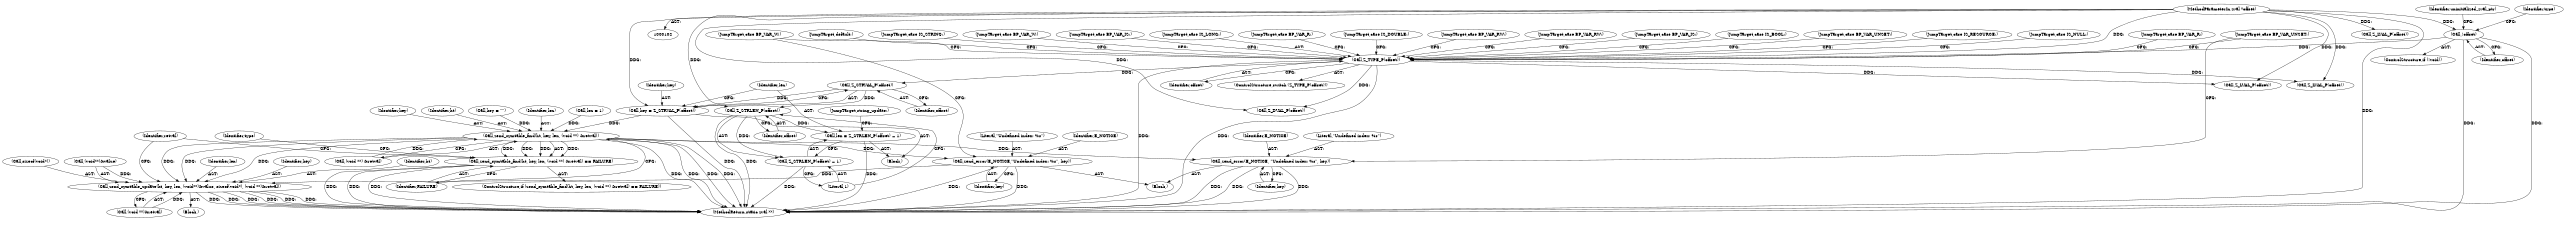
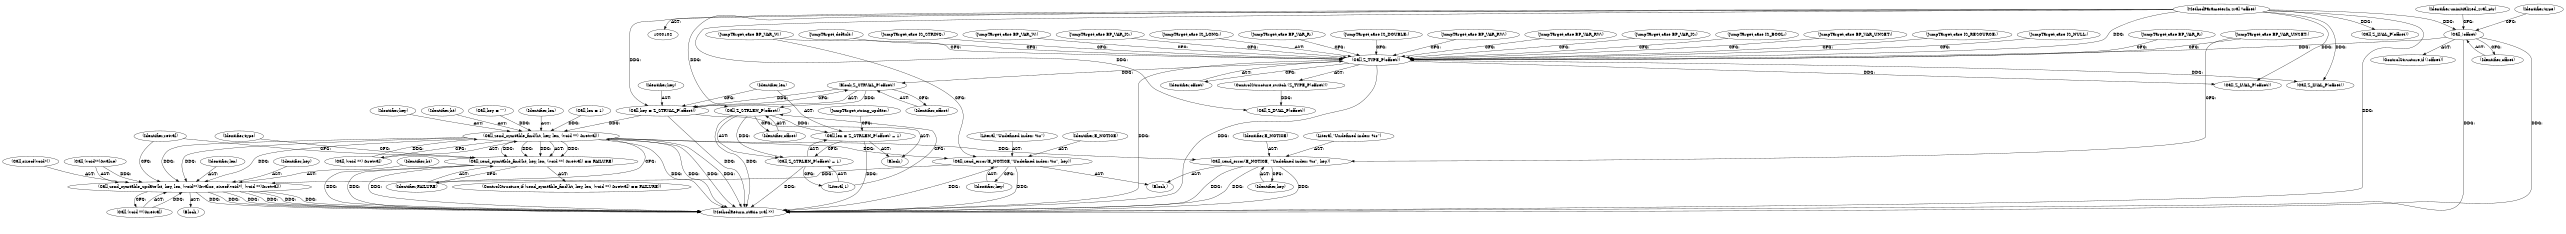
  digraph {
-   n1 [label="(Call,Z_STRVAL_P(offset))"]
+   n1 [label="(Block,Z_STRVAL_P(offset))"]
    n2 [label="(Call,key = Z_STRVAL_P(offset))"]
    n3 [label="(Call,Z_STRLEN_P(offset))"]
    n4 [label="(Identifier,offset)"]
    n5 [label="(MethodReturn,static zval **)"]
    n6 [label="(Call,zend_symtable_find(ht, key, len, (void **) &retval))"]
    n7 [label="(Block,)"]
    n8 [label="(Call,len = Z_STRLEN_P(offset) + 1)"]
    n9 [label="(Call,Z_STRLEN_P(offset) + 1)"]
    n10 [label="(Identifier,offset)"]
    n11 [label="(Call,Z_TYPE_P(offset))"]
    n12 [label="(Call,Z_DVAL_P(offset))"]
    n13 [label="(Call,Z_LVAL_P(offset))"]
    n14 [label="(ControlStructure,switch (Z_TYPE_P(offset)))"]
    n15 [label="(Call,Z_LVAL_P(offset))"]
    n16 [label="(Identifier,offset)"]
    n17 [label="(Call,!offset)"]
-   n18 [label="(ControlStructure,if (!void))"]
+   n18 [label="(ControlStructure,if (!offset))"]
    n19 [label="(Identifier,offset)"]
    n20 [label="(MethodParameterIn,zval *offset)"]
    n21 [label="(Call,Z_LVAL_P(offset))"]
    1000102
    n23 [label="(Call,zend_symtable_find(ht, key, len, (void **) &retval) == FAILURE)"]
    n24 [label="(Call,zend_error(E_NOTICE, \"Undefined index: %s\", key))"]
    n25 [label="(Call,zend_error(E_NOTICE,\"Undefined index: %s\", key))"]
    n26 [label="(Call,zend_symtable_update(ht, key, len, (void**)&value, sizeof(void*), (void **)&retval))"]
    n27 [label="(Call,(void **) &retval)"]
    n28 [label="(ControlStructure,if (zend_symtable_find(ht, key, len, (void **) &retval) == FAILURE))"]
    n29 [label="(Identifier,FAILURE)"]
    n30 [label="(Block,)"]
    n31 [label="(Identifier,key)"]
    n32 [label="(Identifier,key)"]
    n33 [label="(Call,(void **)&retval)"]
    n34 [label="(Block,)"]
    n35 [label="(Literal,1)"]
    n36 [label="(Call,(void**)&value)"]
    n37 [label="(JumpTarget,case BP_VAR_IS:)"]
    n38 [label="(JumpTarget,case IS_LONG:)"]
    n39 [label="(JumpTarget,case BP_VAR_UNSET:)"]
    n40 [label="(Identifier,type)"]
    n41 [label="(Identifier,len)"]
    n42 [label="(Identifier,type)"]
    n43 [label="(JumpTarget,case BP_VAR_R:)"]
    n44 [label="(JumpTarget,case IS_DOUBLE:)"]
    n45 [label="(Identifier,ht)"]
    n46 [label="(JumpTarget,case BP_VAR_W:)"]
    n47 [label="(Call,key = \"\")"]
    n48 [label="(Identifier,E_NOTICE)"]
    n49 [label="(JumpTarget,case BP_VAR_RW:)"]
    n50 [label="(Call,sizeof(void*))"]
    n51 [label="(Call,len = 1)"]
    n52 [label="(JumpTarget,case BP_VAR_RW:)"]
    n53 [label="(Identifier,uninitialized_zval_ptr)"]
    n54 [label="(Identifier,len)"]
    n55 [label="(JumpTarget,case BP_VAR_IS:)"]
    n56 [label="(Literal,\"Undefined index: %s\")"]
    n57 [label="(Identifier,key)"]
    n58 [label="(JumpTarget,case IS_BOOL:)"]
    n59 [label="(Identifier,key)"]
    n60 [label="(Identifier,len)"]
    n61 [label="(JumpTarget,case BP_VAR_UNSET:)"]
    n62 [label="(Identifier,retval)"]
    n63 [label="(JumpTarget,case IS_RESOURCE:)"]
    n64 [label="(JumpTarget,case IS_NULL:)"]
    n65 [label="(JumpTarget,case BP_VAR_R:)"]
    n66 [label="(JumpTarget,string_update:)"]
    n67 [label="(JumpTarget,default:)"]
    n68 [label="(Identifier,E_NOTICE)"]
    n69 [label="(JumpTarget,case IS_STRING:)"]
    n70 [label="(Literal,\"Undefined index: %s\")"]
    n71 [label="(Identifier,key)"]
    n72 [label="(Identifier,ht)"]
    n73 [label="(JumpTarget,case BP_VAR_W:)"]
    n1 -> n2 [label="AST: "]
    n1 -> n2 [label="DDG: "]
    n1 -> n3 [label="DDG: "]
    n1 -> n4 [label="CFG: "]
    n2 -> n1 [label="CFG: "]
    n2 -> n5 [label="DDG: "]
    n2 -> n6 [label="DDG: "]
    n2 -> n7 [label="AST: "]
    n3 -> n5 [label="DDG: "]
    n3 -> n8 [label="DDG: "]
    n3 -> n9 [label="AST: "]
    n3 -> n9 [label="DDG: "]
    n3 -> n10 [label="CFG: "]
    n4 -> n1 [label="AST: "]
    n6 -> n5 [label="DDG: "]
    n6 -> n5 [label="DDG: "]
    n6 -> n5 [label="DDG: "]
    n6 -> n5 [label="DDG: "]
    n6 -> n23 [label="AST: "]
    n6 -> n23 [label="DDG: "]
    n6 -> n23 [label="DDG: "]
    n6 -> n23 [label="DDG: "]
    n6 -> n23 [label="DDG: "]
    n6 -> n24 [label="DDG: "]
    n6 -> n25 [label="DDG: "]
    n6 -> n26 [label="DDG: "]
    n6 -> n26 [label="DDG: "]
    n6 -> n26 [label="DDG: "]
    n6 -> n27 [label="CFG: "]
    n8 -> n5 [label="DDG: "]
    n8 -> n7 [label="AST: "]
    n8 -> n9 [label="CFG: "]
    n9 -> n5 [label="DDG: "]
    n9 -> n8 [label="AST: "]
    n9 -> n35 [label="CFG: "]
    n10 -> n3 [label="AST: "]
    n11 -> n1 [label="DDG: "]
    n11 -> n5 [label="DDG: "]
    n11 -> n5 [label="DDG: "]
-   n11 -> n12 [label="DDG: "]
+   n14 -> n12 [label="DDG: "]
    n11 -> n13 [label="DDG: "]
    n11 -> n14 [label="AST: "]
    n11 -> n15 [label="DDG: "]
    n11 -> n16 [label="CFG: "]
    n16 -> n11 [label="AST: "]
    n17 -> n5 [label="DDG: "]
    n17 -> n5 [label="DDG: "]
    n17 -> n11 [label="DDG: "]
    n17 -> n18 [label="AST: "]
    n17 -> n19 [label="CFG: "]
    n19 -> n17 [label="AST: "]
    n20 -> n2 [label="DDG: "]
    n20 -> n3 [label="DDG: "]
    n20 -> n5 [label="DDG: "]
    n20 -> n11 [label="DDG: "]
    n20 -> n12 [label="DDG: "]
    n20 -> n13 [label="DDG: "]
    n20 -> n15 [label="DDG: "]
    n20 -> n17 [label="DDG: "]
    n20 -> n21 [label="DDG: "]
    n20 -> 1000102 [label="AST: "]
    n23 -> n5 [label="DDG: "]
    n23 -> n5 [label="DDG: "]
    n23 -> n5 [label="DDG: "]
    n23 -> n28 [label="AST: "]
    n23 -> n29 [label="CFG: "]
    n24 -> n5 [label="DDG: "]
    n24 -> n5 [label="DDG: "]
    n24 -> n5 [label="DDG: "]
    n24 -> n30 [label="AST: "]
    n24 -> n31 [label="CFG: "]
    n25 -> n5 [label="DDG: "]
    n25 -> n5 [label="DDG: "]
    n25 -> n26 [label="DDG: "]
    n25 -> n30 [label="AST: "]
    n25 -> n32 [label="CFG: "]
    n26 -> n5 [label="DDG: "]
    n26 -> n5 [label="DDG: "]
    n26 -> n5 [label="DDG: "]
    n26 -> n5 [label="DDG: "]
    n26 -> n5 [label="DDG: "]
    n26 -> n5 [label="DDG: "]
    n26 -> n33 [label="CFG: "]
    n26 -> n34 [label="AST: "]
    n27 -> n6 [label="AST: "]
    n27 -> n6 [label="DDG: "]
    n29 -> n6 [label="CFG: "]
    n29 -> n23 [label="AST: "]
    n31 -> n24 [label="AST: "]
    n32 -> n25 [label="AST: "]
    n33 -> n26 [label="AST: "]
    n33 -> n26 [label="DDG: "]
    n35 -> n3 [label="CFG: "]
    n35 -> n9 [label="AST: "]
    n36 -> n26 [label="AST: "]
    n36 -> n26 [label="DDG: "]
    n37 -> n11 [label="CFG: "]
    n38 -> n11 [label="AST: "]
    n39 -> n11 [label="CFG: "]
    n39 -> n24 [label="CFG: "]
    n40 -> n17 [label="CFG: "]
    n41 -> n6 [label="AST: "]
    n42 -> n23 [label="CFG: "]
    n43 -> n11 [label="CFG: "]
    n44 -> n11 [label="CFG: "]
    n45 -> n26 [label="AST: "]
    n46 -> n11 [label="CFG: "]
    n46 -> n25 [label="CFG: "]
    n47 -> n6 [label="DDG: "]
    n48 -> n25 [label="AST: "]
    n49 -> n11 [label="CFG: "]
    n50 -> n26 [label="AST: "]
    n51 -> n6 [label="DDG: "]
    n52 -> n11 [label="CFG: "]
    n53 -> n17 [label="CFG: "]
    n54 -> n26 [label="AST: "]
    n55 -> n11 [label="CFG: "]
    n56 -> n24 [label="AST: "]
    n57 -> n6 [label="AST: "]
    n58 -> n11 [label="CFG: "]
    n59 -> n2 [label="AST: "]
    n60 -> n2 [label="CFG: "]
    n60 -> n8 [label="AST: "]
    n61 -> n11 [label="CFG: "]
    n62 -> n23 [label="CFG: "]
    n62 -> n26 [label="CFG: "]
    n63 -> n11 [label="CFG: "]
    n64 -> n11 [label="CFG: "]
    n65 -> n11 [label="CFG: "]
    n66 -> n8 [label="CFG: "]
    n67 -> n11 [label="CFG: "]
    n68 -> n24 [label="AST: "]
    n69 -> n11 [label="CFG: "]
    n70 -> n25 [label="AST: "]
    n71 -> n26 [label="AST: "]
    n72 -> n6 [label="AST: "]
    n73 -> n11 [label="CFG: "]
  }
